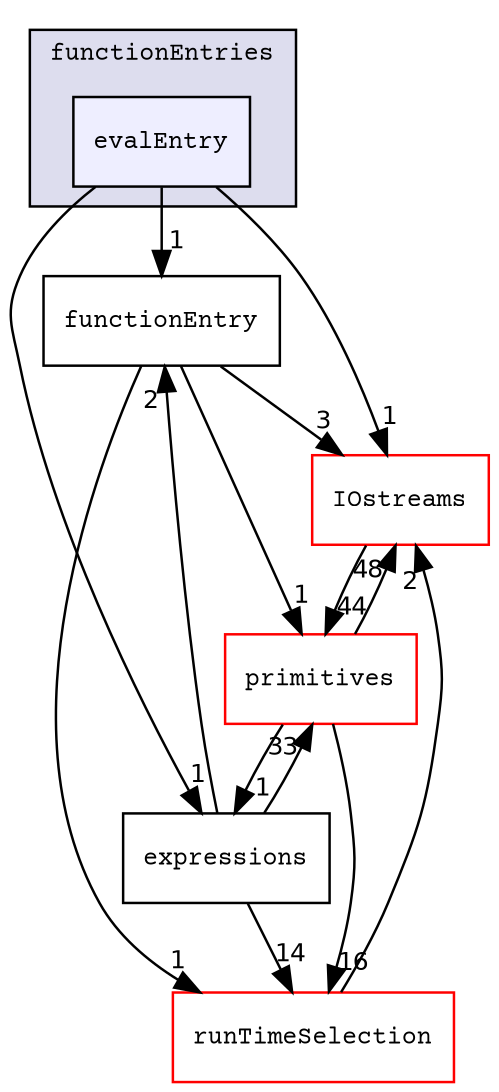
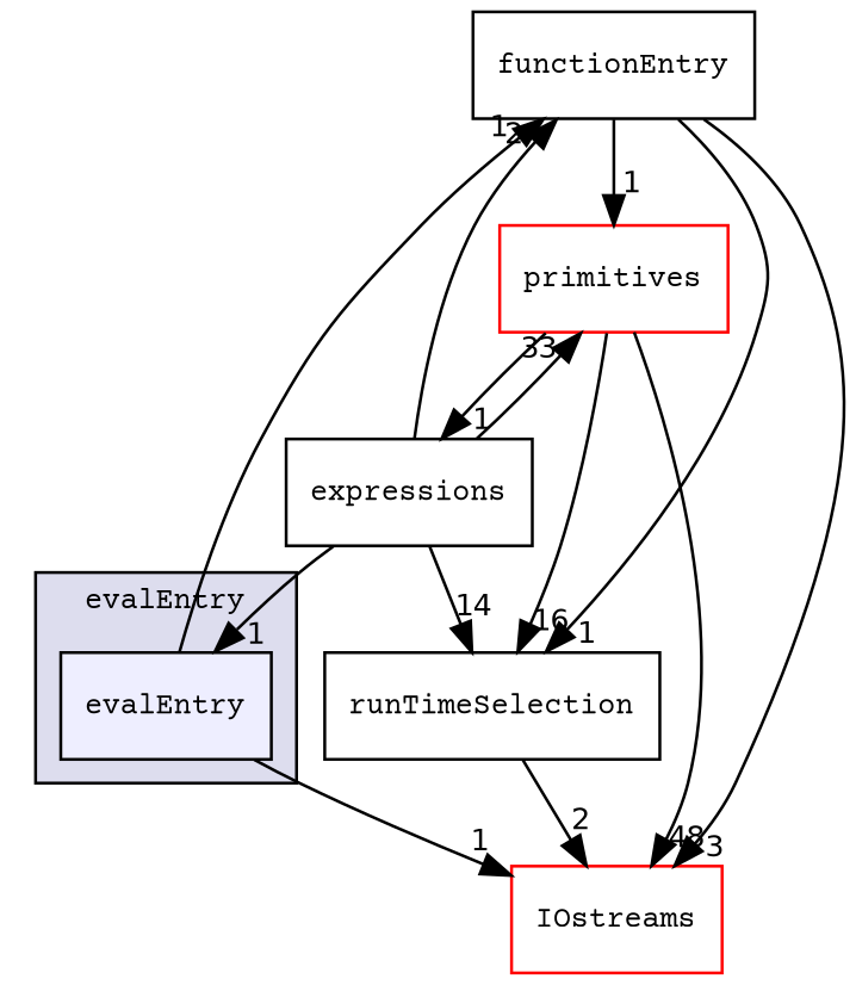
  digraph {
    compound=true
    fontname="Courier Prime"
    node [fontname="Courier Prime" fontsize=10 shape=box color=red]
    edge [fontname="Courier Prime" headlabel=1 labeldistance=1.5 labelfontname=Helvetica labelfontsize=10]
    n1 [fillcolor="#eeeeff" label=evalEntry pencolor=black style=filled color=""]
    n2 [label=functionEntry color=""]
    n3 [label=IOstreams]
    n4 [color=black label=expressions]
    n5 [label=primitives]
-   n6 [label=runTimeSelection]
+   n6 [color=black label=runTimeSelection]
    subgraph cluster_1 {
      bgcolor="#ddddee"
      fontsize=10
-     label=functionEntries
+     label=evalEntry
      pencolor=black
      n1
    }
    n1 -> n2
    n1 -> n3
-   n1 -> n4
+   n4 -> n1
    n2 -> n3 [headlabel=3]
    n2 -> n5
    n2 -> n6
-   n3 -> n5 [headlabel=44]
    n4 -> n2 [headlabel=2]
    n4 -> n5 [headlabel=33]
    n4 -> n6 [headlabel=14]
    n5 -> n3 [headlabel=48]
    n5 -> n4
    n5 -> n6 [headlabel=16]
    n6 -> n3 [headlabel=2]
  }
